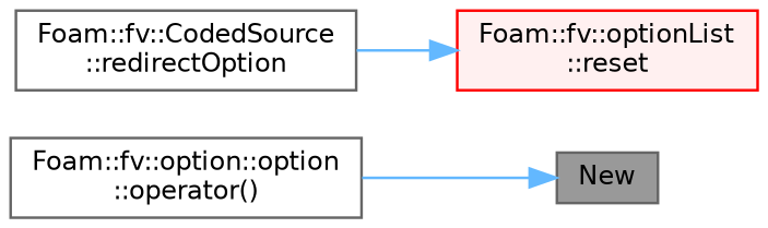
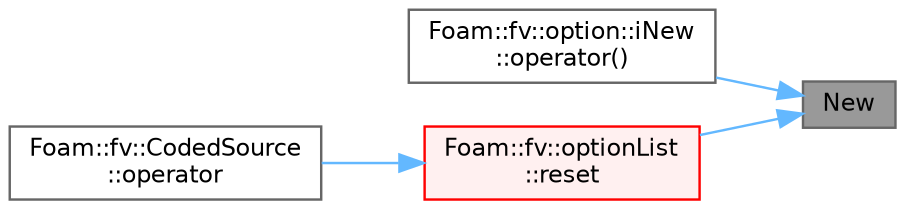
  digraph {
    rankdir=RL
    node [color=grey40 fillcolor=white fontname=Helvetica fontsize=10 shape=box style=filled]
    edge [color=steelblue1 dir=back fontname=Helvetica fontsize=10 labelfontname=Helvetica labelfontsize=10 style=solid]
    n1 [color=gray40 fillcolor=grey60 fontcolor=black height=0.2 label=New width=0.4]
-   n2 [height=0.2 label="Foam::fv::option::option\l::operator()" width=0.4]
+   n2 [height=0.2 label="Foam::fv::option::iNew\l::operator()" width=0.4]
    n3 [color=red fillcolor="#FFF0F0" height=0.2 label="Foam::fv::optionList\l::reset" width=0.4]
-   n4 [height=0.2 label="Foam::fv::CodedSource\l::redirectOption" width=0.4]
+   n4 [height=0.2 label="Foam::fv::CodedSource\l::operator" width=0.4]
    n1 -> n2
+   n1 -> n3
    n3 -> n4
  }
